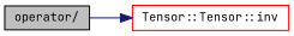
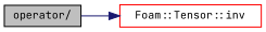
  digraph {
    rankdir=LR
    fontname="JetBrains Mono"
    node [fontname="JetBrains Mono" fontsize=10 shape=record]
    n1 [color=black fillcolor=grey75 fontcolor=black height=0.2 label="operator/" style=filled width=0.4]
-   n2 [color=red height=0.2 label="Tensor::Tensor::inv" width=0.4]
+   n2 [color=red height=0.2 label="Foam::Tensor::inv" width=0.4]
    n1 -> n2 [color=midnightblue fontname="JetBrains Mono" fontsize=10 labelfontname=Helvetica labelfontsize=10 style=solid]
  }
